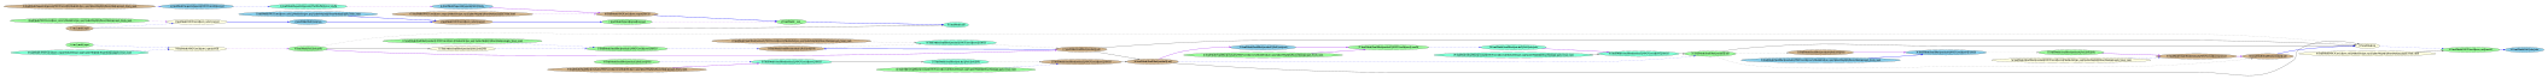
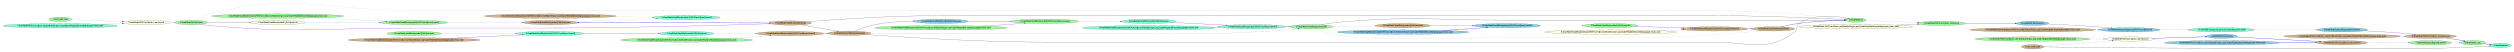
  strict digraph {
    fontname="PT Serif"
    rankdir=LR
    node [fillcolor=palegreen fontname="PT Serif" style=filled type=conv2d scope="SmallModel/ReLU[relu]"]
    edge [color=blue fontname="PT Serif" style=bold]
    "0 /nncf_model_input" [type=nncf_model_input scope=""]
    "9 SmallModel/NNCFConv2d[conv_input]/conv2d" [fillcolor=lightyellow scope="SmallModel/NNCFConv2d[conv_input]"]
    "10 SmallModel/ReLU[relu]/relu" [type=relu]
    "1 /nncf_model_input" [fillcolor=tan type=nncf_model_input scope=""]
    "3 SmallModel/NNCFConv2d[conv_cubic1]/conv2d" [fillcolor=lightyellow scope="SmallModel/NNCFConv2d[conv_cubic1]"]
    "50 SmallModel/add" [fillcolor=aquamarine scope=SmallModel type=add]
    "4 SmallModel/ReLU[relu]/relu" [fillcolor=skyblue type=relu]
    "2 SmallModel/NNCFConv2d[conv_cubic1]/ModuleDict[pre_ops]/UpdateWeight[0]/BinaryMask[op]/apply_binary_mask" [scope="SmallModel/NNCFConv2d[conv_cubic1]/ModuleDict[pre_ops]/UpdateWeight[0]/BinaryMask[op]" type=apply_binary_mask]
    "6 SmallModel/NNCFConv2d[conv_cubic2]/conv2d" [fillcolor=tan scope="SmallModel/NNCFConv2d[conv_cubic2]"]
    "7 SmallModel/Sigmoid[sigmoid]/sigmoid" [scope="SmallModel/Sigmoid[sigmoid]" type=sigmoid]
    "5 SmallModel/NNCFConv2d[conv_cubic2]/ModuleDict[pre_ops]/UpdateWeight[0]/BinaryMask[op]/apply_binary_mask" [fillcolor=skyblue scope="SmallModel/NNCFConv2d[conv_cubic2]/ModuleDict[pre_ops]/UpdateWeight[0]/BinaryMask[op]" type=apply_binary_mask]
    "49 SmallModel/__mul__" [scope=SmallModel type=__mul__]
    "8 SmallModel/NNCFConv2d[conv_input]/ModuleDict[pre_ops]/UpdateWeight[0]/BinaryMask[op]/apply_binary_mask" [fillcolor=aquamarine scope="SmallModel/NNCFConv2d[conv_input]/ModuleDict[pre_ops]/UpdateWeight[0]/BinaryMask[op]" type=apply_binary_mask]
    "11 SmallModel/SmallBlock[residual1]/ReLU[relu]/relu" [fillcolor=lightyellow scope="SmallModel/SmallBlock[residual1]/ReLU[relu]" type=relu]
    "17 SmallModel/SmallBlock[residual1]/add" [fillcolor=tan scope="SmallModel/SmallBlock[residual1]" type=add]
-   "39 SmallModel/cat" [fillcolor=lightyellow scope=SmallModel type=cat]
+   "39 SmallModel/cat" [scope=SmallModel type=cat]
    "13 SmallModel/SmallBlock[residual1]/NNCFConv2d[conv1]/conv2d" [scope="SmallModel/SmallBlock[residual1]/NNCFConv2d[conv1]"]
    "14 SmallModel/SmallBlock[residual1]/ReLU[relu]/relu" [fillcolor=tan scope="SmallModel/SmallBlock[residual1]/ReLU[relu]" type=relu]
    "24 SmallModel/SmallBlock[residual2]/add" [fillcolor=tan scope="SmallModel/SmallBlock[residual2]" type=add]
    "41 SmallModel/NNCFConv2d[conv_mid]/conv2d" [scope="SmallModel/NNCFConv2d[conv_mid]"]
    "12 SmallModel/SmallBlock[residual1]/NNCFConv2d[conv1]/ModuleDict[pre_ops]/UpdateWeight[0]/BinaryMask[op]/apply_binary_mask" [scope="SmallModel/SmallBlock[residual1]/NNCFConv2d[conv1]/ModuleDict[pre_ops]/UpdateWeight[0]/BinaryMask[op]" type=apply_binary_mask]
    "16 SmallModel/SmallBlock[residual1]/NNCFConv2d[conv2]/conv2d" [fillcolor=aquamarine scope="SmallModel/SmallBlock[residual1]/NNCFConv2d[conv2]"]
    "15 SmallModel/SmallBlock[residual1]/NNCFConv2d[conv2]/ModuleDict[pre_ops]/UpdateWeight[0]/BinaryMask[op]/apply_binary_mask" [fillcolor=tan scope="SmallModel/SmallBlock[residual1]/NNCFConv2d[conv2]/ModuleDict[pre_ops]/UpdateWeight[0]/BinaryMask[op]" type=apply_binary_mask]
    "18 SmallModel/SmallBlock[residual2]/ReLU[relu]/relu" [scope="SmallModel/SmallBlock[residual2]/ReLU[relu]" type=relu]
    "20 SmallModel/SmallBlock[residual2]/NNCFConv2d[conv1]/conv2d" [fillcolor=aquamarine scope="SmallModel/SmallBlock[residual2]/NNCFConv2d[conv1]"]
    "25 SmallModel/SmallBlock[residual3]/ReLU[relu]/relu" [fillcolor=skyblue scope="SmallModel/SmallBlock[residual3]/ReLU[relu]" type=relu]
    "31 SmallModel/SmallBlock[residual3]/add" [scope="SmallModel/SmallBlock[residual3]" type=add]
    "21 SmallModel/SmallBlock[residual2]/ReLU[relu]/relu" [fillcolor=aquamarine scope="SmallModel/SmallBlock[residual2]/ReLU[relu]" type=relu]
    "19 SmallModel/SmallBlock[residual2]/NNCFConv2d[conv1]/ModuleDict[pre_ops]/UpdateWeight[0]/BinaryMask[op]/apply_binary_mask" [fillcolor=tan scope="SmallModel/SmallBlock[residual2]/NNCFConv2d[conv1]/ModuleDict[pre_ops]/UpdateWeight[0]/BinaryMask[op]" type=apply_binary_mask]
    "23 SmallModel/SmallBlock[residual2]/NNCFConv2d[conv2]/conv2d" [fillcolor=tan scope="SmallModel/SmallBlock[residual2]/NNCFConv2d[conv2]"]
    "22 SmallModel/SmallBlock[residual2]/NNCFConv2d[conv2]/ModuleDict[pre_ops]/UpdateWeight[0]/BinaryMask[op]/apply_binary_mask" [scope="SmallModel/SmallBlock[residual2]/NNCFConv2d[conv2]/ModuleDict[pre_ops]/UpdateWeight[0]/BinaryMask[op]" type=apply_binary_mask]
    "27 SmallModel/SmallBlock[residual3]/NNCFConv2d[conv1]/conv2d" [scope="SmallModel/SmallBlock[residual3]/NNCFConv2d[conv1]"]
    "32 SmallModel/SmallBlock[residual4]/ReLU[relu]/relu" [fillcolor=tan scope="SmallModel/SmallBlock[residual4]/ReLU[relu]" type=relu]
    "38 SmallModel/SmallBlock[residual4]/add" [fillcolor=tan scope="SmallModel/SmallBlock[residual4]" type=add]
    "28 SmallModel/SmallBlock[residual3]/ReLU[relu]/relu" [fillcolor=aquamarine scope="SmallModel/SmallBlock[residual3]/ReLU[relu]" type=relu]
    "26 SmallModel/SmallBlock[residual3]/NNCFConv2d[conv1]/ModuleDict[pre_ops]/UpdateWeight[0]/BinaryMask[op]/apply_binary_mask" [scope="SmallModel/SmallBlock[residual3]/NNCFConv2d[conv1]/ModuleDict[pre_ops]/UpdateWeight[0]/BinaryMask[op]" type=apply_binary_mask]
    "30 SmallModel/SmallBlock[residual3]/NNCFConv2d[conv2]/conv2d" [fillcolor=aquamarine scope="SmallModel/SmallBlock[residual3]/NNCFConv2d[conv2]"]
    "29 SmallModel/SmallBlock[residual3]/NNCFConv2d[conv2]/ModuleDict[pre_ops]/UpdateWeight[0]/BinaryMask[op]/apply_binary_mask" [fillcolor=aquamarine scope="SmallModel/SmallBlock[residual3]/NNCFConv2d[conv2]/ModuleDict[pre_ops]/UpdateWeight[0]/BinaryMask[op]" type=apply_binary_mask]
    "34 SmallModel/SmallBlock[residual4]/NNCFConv2d[conv1]/conv2d" [fillcolor=skyblue scope="SmallModel/SmallBlock[residual4]/NNCFConv2d[conv1]"]
    "35 SmallModel/SmallBlock[residual4]/ReLU[relu]/relu" [scope="SmallModel/SmallBlock[residual4]/ReLU[relu]" type=relu]
    "33 SmallModel/SmallBlock[residual4]/NNCFConv2d[conv1]/ModuleDict[pre_ops]/UpdateWeight[0]/BinaryMask[op]/apply_binary_mask" [fillcolor=skyblue scope="SmallModel/SmallBlock[residual4]/NNCFConv2d[conv1]/ModuleDict[pre_ops]/UpdateWeight[0]/BinaryMask[op]" type=apply_binary_mask]
    "37 SmallModel/SmallBlock[residual4]/NNCFConv2d[conv2]/conv2d" [fillcolor=tan scope="SmallModel/SmallBlock[residual4]/NNCFConv2d[conv2]"]
    "36 SmallModel/SmallBlock[residual4]/NNCFConv2d[conv2]/ModuleDict[pre_ops]/UpdateWeight[0]/BinaryMask[op]/apply_binary_mask" [fillcolor=lightyellow scope="SmallModel/SmallBlock[residual4]/NNCFConv2d[conv2]/ModuleDict[pre_ops]/UpdateWeight[0]/BinaryMask[op]" type=apply_binary_mask]
    "42 SmallModel/ReLU[relu]/relu" [fillcolor=skyblue type=relu]
    "40 SmallModel/NNCFConv2d[conv_mid]/ModuleDict[pre_ops]/UpdateWeight[0]/BinaryMask[op]/apply_binary_mask" [fillcolor=lightyellow scope="SmallModel/NNCFConv2d[conv_mid]/ModuleDict[pre_ops]/UpdateWeight[0]/BinaryMask[op]" type=apply_binary_mask]
    "44 SmallModel/Sequential[upscale]/NNCFConv2d[0]/conv2d" [fillcolor=skyblue scope="SmallModel/Sequential[upscale]/NNCFConv2d[0]"]
    "45 SmallModel/Sequential[upscale]/PixelShuffle[1]/pixel_shuffle" [fillcolor=aquamarine scope="SmallModel/Sequential[upscale]/PixelShuffle[1]" type=pixel_shuffle]
    "43 SmallModel/Sequential[upscale]/NNCFConv2d[0]/ModuleDict[pre_ops]/UpdateWeight[0]/BinaryMask[op]/apply_binary_mask" [fillcolor=tan scope="SmallModel/Sequential[upscale]/NNCFConv2d[0]/ModuleDict[pre_ops]/UpdateWeight[0]/BinaryMask[op]" type=apply_binary_mask]
    "46 SmallModel/Sequential[upscale]/ReLU[2]/relu_" [fillcolor=skyblue scope="SmallModel/Sequential[upscale]/ReLU[2]" type=relu_]
    "48 SmallModel/NNCFConv2d[conv_output]/conv2d" [fillcolor=tan scope="SmallModel/NNCFConv2d[conv_output]"]
    "47 SmallModel/NNCFConv2d[conv_output]/ModuleDict[pre_ops]/UpdateWeight[0]/BinaryMask[op]/apply_binary_mask" [fillcolor=tan scope="SmallModel/NNCFConv2d[conv_output]/ModuleDict[pre_ops]/UpdateWeight[0]/BinaryMask[op]" type=apply_binary_mask]
    "0 /nncf_model_input" -> "9 SmallModel/NNCFConv2d[conv_input]/conv2d" [style=dashed]
    "9 SmallModel/NNCFConv2d[conv_input]/conv2d" -> "10 SmallModel/ReLU[relu]/relu" [color=purple style=dashed]
    "10 SmallModel/ReLU[relu]/relu" -> "11 SmallModel/SmallBlock[residual1]/ReLU[relu]/relu" [color=gray40]
    "10 SmallModel/ReLU[relu]/relu" -> "17 SmallModel/SmallBlock[residual1]/add" [color=purple]
    "10 SmallModel/ReLU[relu]/relu" -> "39 SmallModel/cat" [color=gray40 style=dashed]
    "1 /nncf_model_input" -> "3 SmallModel/NNCFConv2d[conv_cubic1]/conv2d" [style=dashed]
    "1 /nncf_model_input" -> "50 SmallModel/add" [color=gray40]
    "3 SmallModel/NNCFConv2d[conv_cubic1]/conv2d" -> "4 SmallModel/ReLU[relu]/relu"
    "4 SmallModel/ReLU[relu]/relu" -> "6 SmallModel/NNCFConv2d[conv_cubic2]/conv2d"
    "2 SmallModel/NNCFConv2d[conv_cubic1]/ModuleDict[pre_ops]/UpdateWeight[0]/BinaryMask[op]/apply_binary_mask" -> "3 SmallModel/NNCFConv2d[conv_cubic1]/conv2d" [color=purple style=dashed]
-   "6 SmallModel/NNCFConv2d[conv_cubic2]/conv2d" -> "7 SmallModel/Sigmoid[sigmoid]/sigmoid"
+   "6 SmallModel/NNCFConv2d[conv_cubic2]/conv2d" -> "7 SmallModel/Sigmoid[sigmoid]/sigmoid" [style=dashed]
    "7 SmallModel/Sigmoid[sigmoid]/sigmoid" -> "49 SmallModel/__mul__" [color=purple style=dashed]
    "5 SmallModel/NNCFConv2d[conv_cubic2]/ModuleDict[pre_ops]/UpdateWeight[0]/BinaryMask[op]/apply_binary_mask" -> "6 SmallModel/NNCFConv2d[conv_cubic2]/conv2d"
    "49 SmallModel/__mul__" -> "50 SmallModel/add"
    "8 SmallModel/NNCFConv2d[conv_input]/ModuleDict[pre_ops]/UpdateWeight[0]/BinaryMask[op]/apply_binary_mask" -> "9 SmallModel/NNCFConv2d[conv_input]/conv2d" [style=dashed]
    "11 SmallModel/SmallBlock[residual1]/ReLU[relu]/relu" -> "13 SmallModel/SmallBlock[residual1]/NNCFConv2d[conv1]/conv2d" [style=dashed]
    "17 SmallModel/SmallBlock[residual1]/add" -> "39 SmallModel/cat" [color=gray40]
    "17 SmallModel/SmallBlock[residual1]/add" -> "14 SmallModel/SmallBlock[residual1]/ReLU[relu]/relu"
    "17 SmallModel/SmallBlock[residual1]/add" -> "24 SmallModel/SmallBlock[residual2]/add" [color=gray40]
    "39 SmallModel/cat" -> "41 SmallModel/NNCFConv2d[conv_mid]/conv2d" [style=dashed]
    "13 SmallModel/SmallBlock[residual1]/NNCFConv2d[conv1]/conv2d" -> "14 SmallModel/SmallBlock[residual1]/ReLU[relu]/relu" [style=dashed]
    "14 SmallModel/SmallBlock[residual1]/ReLU[relu]/relu" -> "16 SmallModel/SmallBlock[residual1]/NNCFConv2d[conv2]/conv2d" [color=gray40 style=dashed]
    "24 SmallModel/SmallBlock[residual2]/add" -> "39 SmallModel/cat" [color=gray40]
    "24 SmallModel/SmallBlock[residual2]/add" -> "25 SmallModel/SmallBlock[residual3]/ReLU[relu]/relu" [color=purple]
    "24 SmallModel/SmallBlock[residual2]/add" -> "31 SmallModel/SmallBlock[residual3]/add" [style=dashed]
    "41 SmallModel/NNCFConv2d[conv_mid]/conv2d" -> "42 SmallModel/ReLU[relu]/relu"
    "12 SmallModel/SmallBlock[residual1]/NNCFConv2d[conv1]/ModuleDict[pre_ops]/UpdateWeight[0]/BinaryMask[op]/apply_binary_mask" -> "13 SmallModel/SmallBlock[residual1]/NNCFConv2d[conv1]/conv2d" [style=dashed]
    "16 SmallModel/SmallBlock[residual1]/NNCFConv2d[conv2]/conv2d" -> "17 SmallModel/SmallBlock[residual1]/add" [color=gray40 style=dashed]
    "15 SmallModel/SmallBlock[residual1]/NNCFConv2d[conv2]/ModuleDict[pre_ops]/UpdateWeight[0]/BinaryMask[op]/apply_binary_mask" -> "16 SmallModel/SmallBlock[residual1]/NNCFConv2d[conv2]/conv2d" [color=gray40 style=dashed]
    "18 SmallModel/SmallBlock[residual2]/ReLU[relu]/relu" -> "20 SmallModel/SmallBlock[residual2]/NNCFConv2d[conv1]/conv2d" [style=dashed]
    "20 SmallModel/SmallBlock[residual2]/NNCFConv2d[conv1]/conv2d" -> "21 SmallModel/SmallBlock[residual2]/ReLU[relu]/relu" [color=gray40]
    "25 SmallModel/SmallBlock[residual3]/ReLU[relu]/relu" -> "27 SmallModel/SmallBlock[residual3]/NNCFConv2d[conv1]/conv2d" [color=purple]
    "31 SmallModel/SmallBlock[residual3]/add" -> "39 SmallModel/cat" [color=gray40]
    "31 SmallModel/SmallBlock[residual3]/add" -> "32 SmallModel/SmallBlock[residual4]/ReLU[relu]/relu" [color=gray40 style=dashed]
    "31 SmallModel/SmallBlock[residual3]/add" -> "38 SmallModel/SmallBlock[residual4]/add" [color=gray40 style=dashed]
    "21 SmallModel/SmallBlock[residual2]/ReLU[relu]/relu" -> "23 SmallModel/SmallBlock[residual2]/NNCFConv2d[conv2]/conv2d" [color=gray40 style=dashed]
    "19 SmallModel/SmallBlock[residual2]/NNCFConv2d[conv1]/ModuleDict[pre_ops]/UpdateWeight[0]/BinaryMask[op]/apply_binary_mask" -> "20 SmallModel/SmallBlock[residual2]/NNCFConv2d[conv1]/conv2d" [color=purple]
    "23 SmallModel/SmallBlock[residual2]/NNCFConv2d[conv2]/conv2d" -> "24 SmallModel/SmallBlock[residual2]/add" [color=gray40]
    "22 SmallModel/SmallBlock[residual2]/NNCFConv2d[conv2]/ModuleDict[pre_ops]/UpdateWeight[0]/BinaryMask[op]/apply_binary_mask" -> "23 SmallModel/SmallBlock[residual2]/NNCFConv2d[conv2]/conv2d" [style=dashed]
    "27 SmallModel/SmallBlock[residual3]/NNCFConv2d[conv1]/conv2d" -> "28 SmallModel/SmallBlock[residual3]/ReLU[relu]/relu" [style=dashed]
    "32 SmallModel/SmallBlock[residual4]/ReLU[relu]/relu" -> "34 SmallModel/SmallBlock[residual4]/NNCFConv2d[conv1]/conv2d" [color=purple]
    "38 SmallModel/SmallBlock[residual4]/add" -> "39 SmallModel/cat"
    "28 SmallModel/SmallBlock[residual3]/ReLU[relu]/relu" -> "30 SmallModel/SmallBlock[residual3]/NNCFConv2d[conv2]/conv2d" [color=purple]
    "26 SmallModel/SmallBlock[residual3]/NNCFConv2d[conv1]/ModuleDict[pre_ops]/UpdateWeight[0]/BinaryMask[op]/apply_binary_mask" -> "27 SmallModel/SmallBlock[residual3]/NNCFConv2d[conv1]/conv2d" [color=purple]
    "30 SmallModel/SmallBlock[residual3]/NNCFConv2d[conv2]/conv2d" -> "31 SmallModel/SmallBlock[residual3]/add" [color=gray40]
    "29 SmallModel/SmallBlock[residual3]/NNCFConv2d[conv2]/ModuleDict[pre_ops]/UpdateWeight[0]/BinaryMask[op]/apply_binary_mask" -> "30 SmallModel/SmallBlock[residual3]/NNCFConv2d[conv2]/conv2d" [color=gray40]
    "34 SmallModel/SmallBlock[residual4]/NNCFConv2d[conv1]/conv2d" -> "35 SmallModel/SmallBlock[residual4]/ReLU[relu]/relu" [color=gray40 style=dashed]
    "35 SmallModel/SmallBlock[residual4]/ReLU[relu]/relu" -> "37 SmallModel/SmallBlock[residual4]/NNCFConv2d[conv2]/conv2d" [color=purple]
    "33 SmallModel/SmallBlock[residual4]/NNCFConv2d[conv1]/ModuleDict[pre_ops]/UpdateWeight[0]/BinaryMask[op]/apply_binary_mask" -> "34 SmallModel/SmallBlock[residual4]/NNCFConv2d[conv1]/conv2d"
    "37 SmallModel/SmallBlock[residual4]/NNCFConv2d[conv2]/conv2d" -> "38 SmallModel/SmallBlock[residual4]/add" [color=purple]
    "36 SmallModel/SmallBlock[residual4]/NNCFConv2d[conv2]/ModuleDict[pre_ops]/UpdateWeight[0]/BinaryMask[op]/apply_binary_mask" -> "37 SmallModel/SmallBlock[residual4]/NNCFConv2d[conv2]/conv2d" [style=dashed]
+   "42 SmallModel/ReLU[relu]/relu" -> "44 SmallModel/Sequential[upscale]/NNCFConv2d[0]/conv2d" [color=gray40]
    "40 SmallModel/NNCFConv2d[conv_mid]/ModuleDict[pre_ops]/UpdateWeight[0]/BinaryMask[op]/apply_binary_mask" -> "41 SmallModel/NNCFConv2d[conv_mid]/conv2d" [color=gray40]
    "44 SmallModel/Sequential[upscale]/NNCFConv2d[0]/conv2d" -> "45 SmallModel/Sequential[upscale]/PixelShuffle[1]/pixel_shuffle" [style=dashed]
    "45 SmallModel/Sequential[upscale]/PixelShuffle[1]/pixel_shuffle" -> "46 SmallModel/Sequential[upscale]/ReLU[2]/relu_" [color=purple style=dashed]
    "43 SmallModel/Sequential[upscale]/NNCFConv2d[0]/ModuleDict[pre_ops]/UpdateWeight[0]/BinaryMask[op]/apply_binary_mask" -> "44 SmallModel/Sequential[upscale]/NNCFConv2d[0]/conv2d" [style=dashed]
    "46 SmallModel/Sequential[upscale]/ReLU[2]/relu_" -> "48 SmallModel/NNCFConv2d[conv_output]/conv2d" [color=purple]
    "48 SmallModel/NNCFConv2d[conv_output]/conv2d" -> "49 SmallModel/__mul__"
    "47 SmallModel/NNCFConv2d[conv_output]/ModuleDict[pre_ops]/UpdateWeight[0]/BinaryMask[op]/apply_binary_mask" -> "48 SmallModel/NNCFConv2d[conv_output]/conv2d" [color=purple style=dashed]
  }
